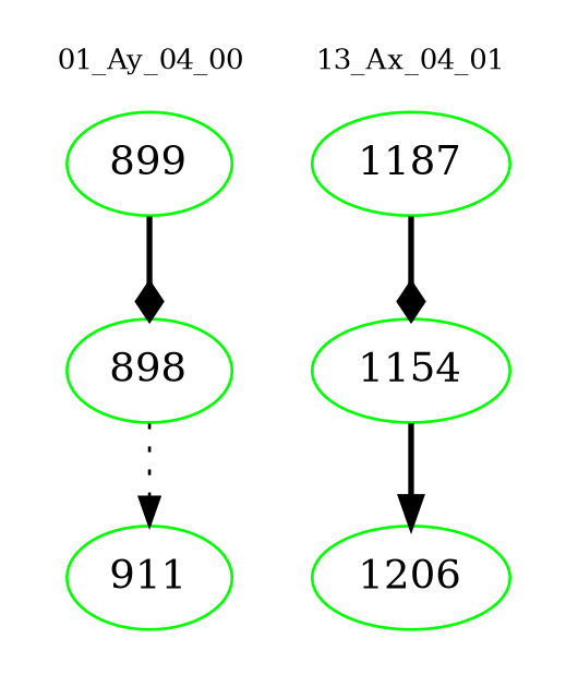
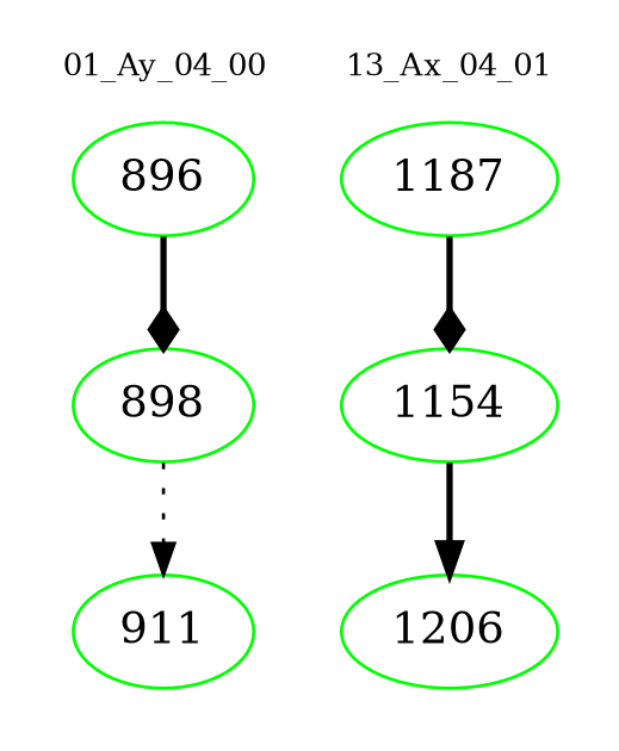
  digraph {
    node [color=green]
    edge [arrowhead=diamond color=black style=bold]
-   n1 [label=899]
+   n1 [label=896]
    n2 [label=898]
    n3 [label=911]
    n4 [label=1187]
    n5 [label=1154]
    n6 [label=1206]
    subgraph cluster_1 {
      color=white
      fontsize=10
      label="01_Ay_04_00"
      n1
      n2
      n3
    }
    subgraph cluster_2 {
      color=white
      fontsize=10
      label="13_Ax_04_01"
      n4
      n5
      n6
    }
    n1 -> n2
    n2 -> n3 [arrowhead=normal style=dotted]
    n4 -> n5
    n5 -> n6 [arrowhead=normal]
  }
